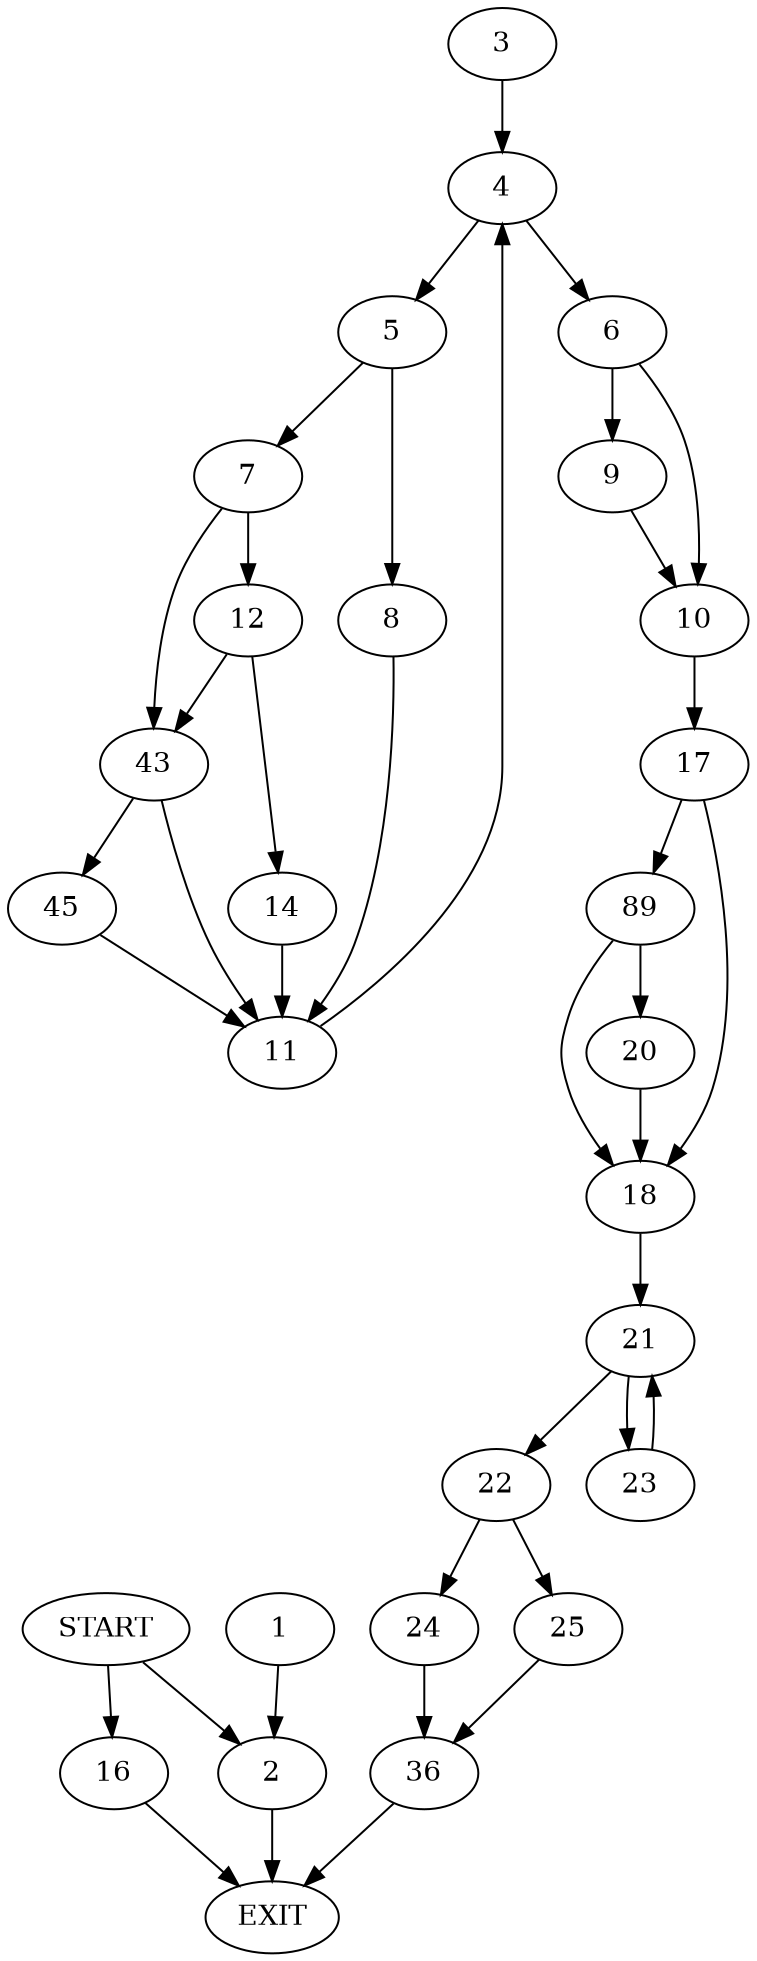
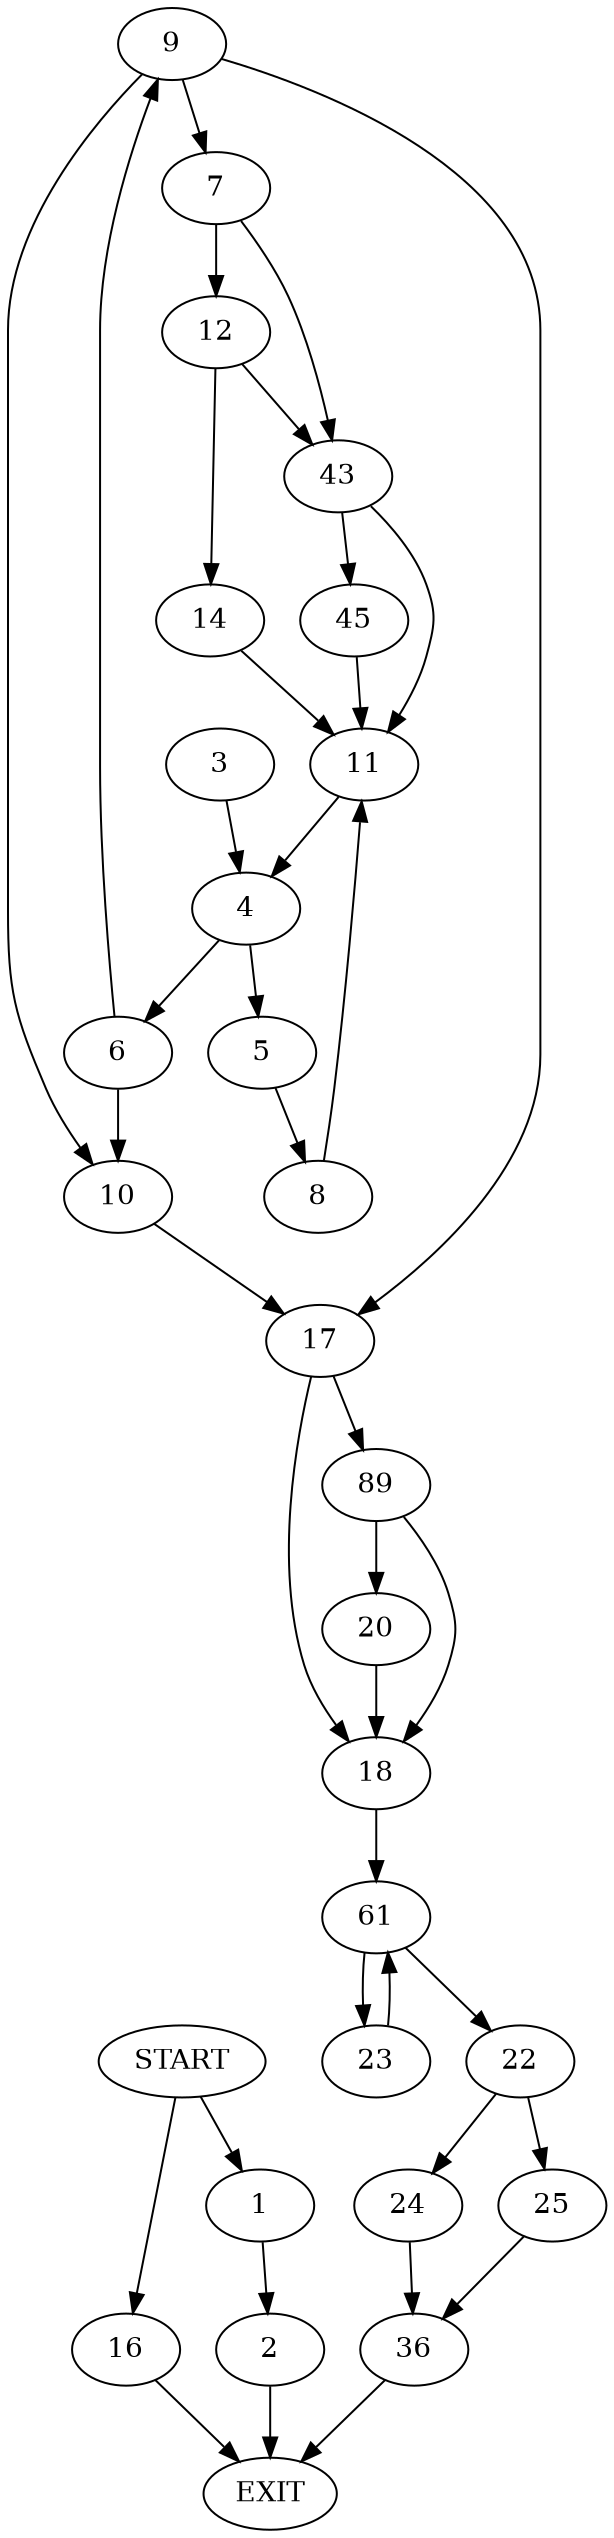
  digraph {
    n1 [label=START]
    1
    16
    2
    n5 [label=EXIT]
    3
    4
    5
    6
    7
    8
    9
    10
    12
    n15 [label=43]
    11
    17
    14
    n19 [label=45]
    18
    n21 [label=89]
-   21
+   21 [label=61]
    20
    22
    23
    24
    25
    n28 [label=36]
-   n1 -> 2
+   n1 -> 1
    n1 -> 16
    1 -> 2
    16 -> n5
    2 -> n5
    3 -> 4
    4 -> 5
    4 -> 6
-   5 -> 7
+   9 -> 7
    5 -> 8
    6 -> 9
    6 -> 10
    7 -> 12
    7 -> n15
    8 -> 11
    9 -> 10
+   9 -> 17
    10 -> 17
    12 -> n15
    12 -> 14
    n15 -> 11
    n15 -> n19
    11 -> 4
    17 -> 18
    17 -> n21
    14 -> 11
    n19 -> 11
    18 -> 21
    n21 -> 18
    n21 -> 20
    21 -> 22
    21 -> 23
    20 -> 18
    22 -> 24
    22 -> 25
    23 -> 21
    24 -> n28
    25 -> n28
    n28 -> n5
  }
